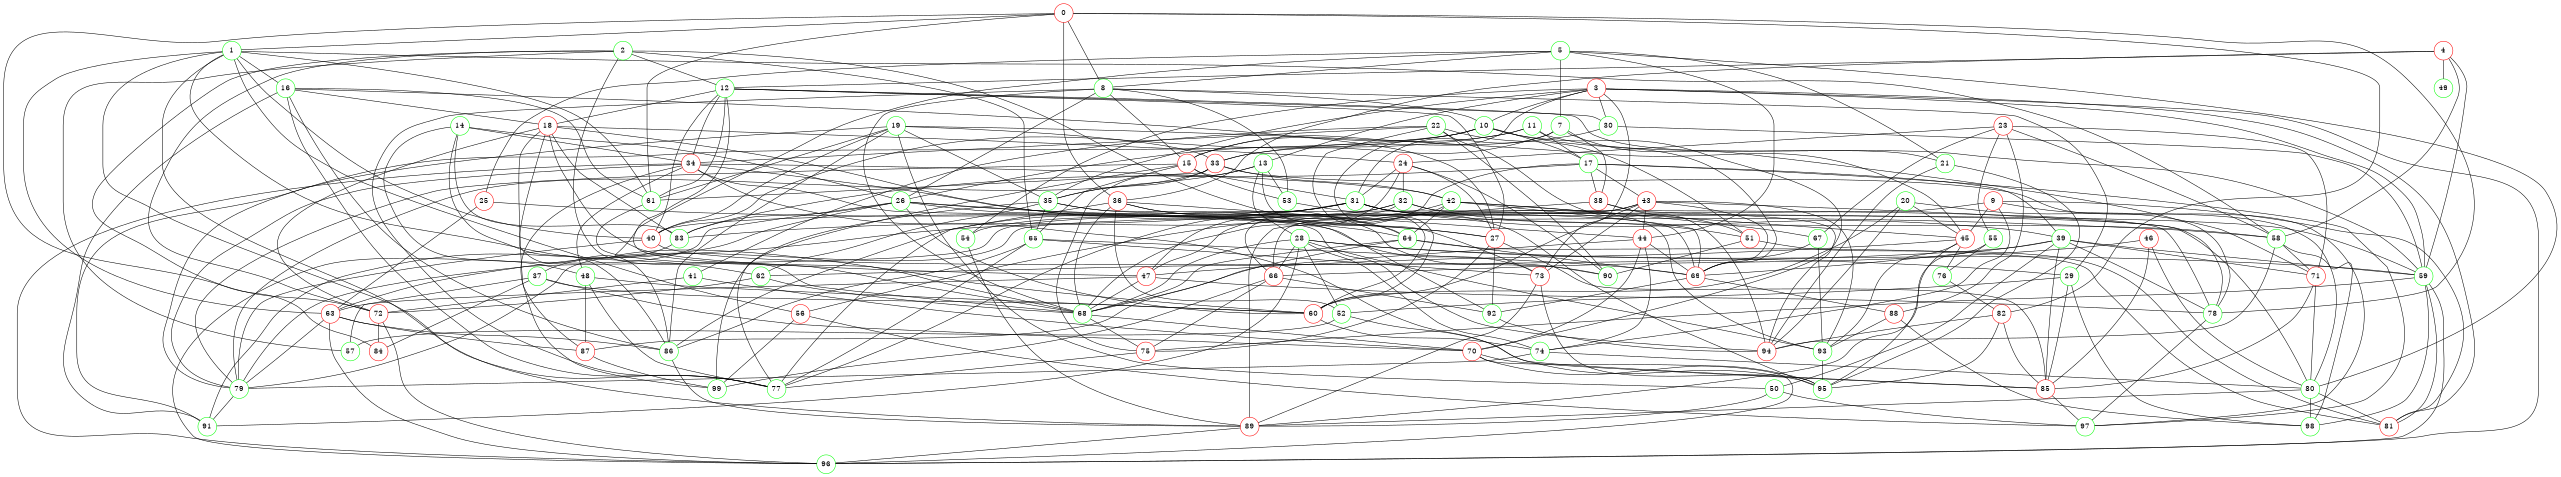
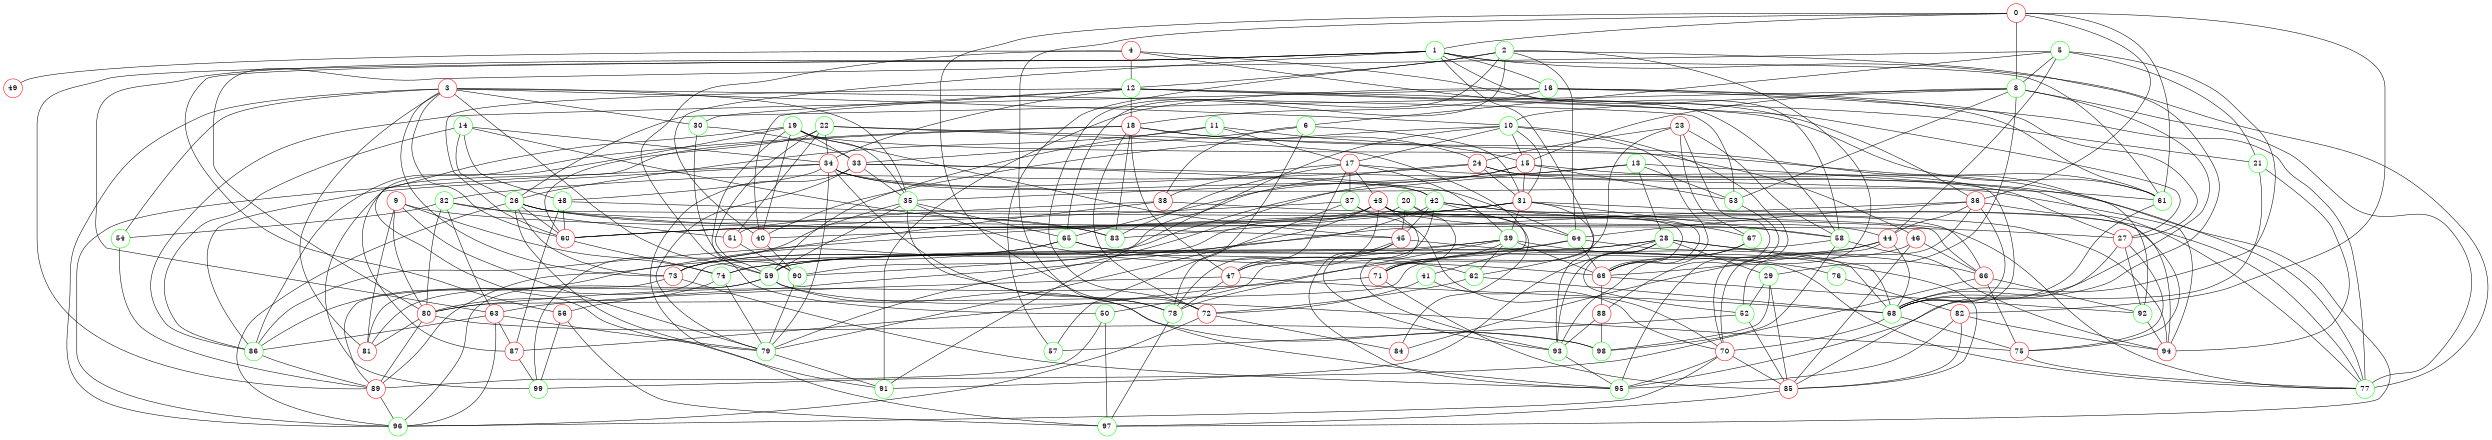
  graph {
    node [color=green fillcolor=white fixedsize=true shape=circle style=filled]
    0 [color=red]
    1
    72 [color=red]
    78
    61
    82 [color=red]
    36 [color=red]
    8
    16
    89 [color=red]
    77
    63 [color=red]
    62
    40 [color=red]
    58
    56 [color=red]
    96
    84 [color=red]
    97
    68
    94 [color=red]
    95
    85 [color=red]
    90
    64
    52
    44 [color=red]
    53
    10
    26
    29
    15 [color=red]
    18 [color=red]
    86
    91
    27 [color=red]
    87 [color=red]
    79
    98
    71 [color=red]
    99
    83
    24 [color=red]
    92
    47 [color=red]
    75 [color=red]
    32
-   31
-   80
+   31 [color=red]
+   80 [color=red]
    66 [color=red]
    51 [color=red]
    54
    70 [color=red]
    93
    39
    81 [color=red]
    69 [color=red]
    88 [color=red]
-   49
+   49 [color=red]
    50
    59
    57
    74
-   17
+   17 [color=red]
    60 [color=red]
    73 [color=red]
    37
    38 [color=red]
    43 [color=red]
    65
    2
    12
    34 [color=red]
    21
    30
    48
    42
    33 [color=red]
    67
    45 [color=red]
    76
    35
    3 [color=red]
    4 [color=red]
    5
-   6 [label=7]
-   25 [color=red]
+   6
    19
    9 [color=red]
    11
    13
    28
    14
    20
    22
    41
    23 [color=red]
-   55
    46 [color=red]
    0 -- 1
    0 -- 72
    0 -- 78
    0 -- 61
    0 -- 82
    0 -- 36
    0 -- 8
    1 -- 61
    1 -- 16
    1 -- 89
    1 -- 77
    1 -- 63
    1 -- 62
    1 -- 40
    1 -- 58
    1 -- 56
    72 -- 96
    72 -- 84
    78 -- 97
    61 -- 68
    82 -- 94
    82 -- 95
    82 -- 85
    36 -- 77
    36 -- 68
    36 -- 90
    36 -- 64
    36 -- 52
    36 -- 44
    8 -- 77
    8 -- 68
    8 -- 53
    8 -- 10
    8 -- 26
    8 -- 29
    8 -- 15
    16 -- 61
    16 -- 77
    16 -- 18
    16 -- 86
    16 -- 91
    16 -- 27
    89 -- 96
    63 -- 96
    63 -- 86
    63 -- 87
    63 -- 79
    62 -- 72
    62 -- 68
    40 -- 90
-   40 -- 79
+   90 -- 79
    58 -- 94
    58 -- 98
    58 -- 71
    56 -- 97
    56 -- 99
    68 -- 75
    68 -- 70
    85 -- 97
    64 -- 68
    64 -- 87
    64 -- 81
    64 -- 69
    52 -- 85
    52 -- 57
    44 -- 68
    44 -- 70
    44 -- 69
    44 -- 74
    53 -- 95
    10 -- 40
    10 -- 15
    10 -- 91
-   69 -- 31
+   10 -- 31
    10 -- 70
    10 -- 69
    10 -- 17
    26 -- 58
    26 -- 96
    26 -- 91
    26 -- 27
    26 -- 83
    26 -- 60
    26 -- 73
    29 -- 85
    29 -- 52
    29 -- 98
    15 -- 77
    15 -- 53
    15 -- 79
    15 -- 31
    15 -- 65
    18 -- 72
    18 -- 86
    18 -- 87
    18 -- 83
    18 -- 24
    18 -- 92
    18 -- 47
    86 -- 89
    27 -- 85
    27 -- 92
    27 -- 75
    87 -- 99
    79 -- 91
    71 -- 85
    71 -- 80
    24 -- 68
    24 -- 90
    24 -- 27
    24 -- 32
    24 -- 31
    92 -- 94
    47 -- 78
    47 -- 63
    47 -- 68
    75 -- 77
    32 -- 63
    32 -- 80
    32 -- 66
    32 -- 51
    32 -- 54
    31 -- 77
    31 -- 40
    31 -- 58
    31 -- 86
    31 -- 83
    31 -- 93
    31 -- 39
    80 -- 89
    80 -- 98
    80 -- 81
    66 -- 99
    66 -- 92
    66 -- 75
    51 -- 90
-   51 -- 81
    54 -- 89
    70 -- 96
    70 -- 95
    70 -- 85
    93 -- 95
    39 -- 78
    39 -- 62
    39 -- 85
    39 -- 71
    39 -- 69
    39 -- 50
    39 -- 59
    69 -- 92
    69 -- 88
    88 -- 98
    88 -- 93
    50 -- 89
    50 -- 97
    59 -- 96
    59 -- 98
    59 -- 75
    59 -- 81
    74 -- 79
    74 -- 80
    17 -- 97
    17 -- 83
    17 -- 47
    17 -- 39
-   83 -- 37
+   17 -- 37
    17 -- 38
    17 -- 43
    60 -- 74
    73 -- 89
    73 -- 95
    37 -- 84
    37 -- 70
    37 -- 57
    37 -- 60
    38 -- 89
    38 -- 94
    38 -- 51
    43 -- 78
    43 -- 44
    43 -- 79
    43 -- 66
    43 -- 93
    43 -- 69
    43 -- 60
    43 -- 73
    65 -- 77
    65 -- 86
    65 -- 69
    65 -- 73
    2 -- 72
    2 -- 84
    2 -- 68
    2 -- 64
    2 -- 57
    2 -- 65
    2 -- 12
    12 -- 61
    12 -- 40
    12 -- 18
    12 -- 27
    12 -- 60
    12 -- 34
    12 -- 21
    12 -- 30
    34 -- 96
    34 -- 94
    34 -- 95
    34 -- 64
    34 -- 79
    34 -- 99
    34 -- 48
    34 -- 42
    21 -- 94
    21 -- 95
    30 -- 59
    30 -- 33
    48 -- 77
    48 -- 87
    48 -- 60
    42 -- 56
    42 -- 64
    42 -- 47
    42 -- 69
    42 -- 67
    42 -- 45
    33 -- 61
    33 -- 97
    33 -- 79
    33 -- 42
    33 -- 35
    67 -- 93
    67 -- 69
    45 -- 95
    45 -- 47
    45 -- 93
    45 -- 76
    76 -- 82
    35 -- 78
    35 -- 62
    35 -- 99
    35 -- 59
    35 -- 65
    3 -- 96
-   3 -- 13
+   3 -- 53
    3 -- 10
    3 -- 54
    3 -- 81
    3 -- 59
    3 -- 60
    3 -- 73
    3 -- 30
    3 -- 35
    4 -- 36
    4 -- 58
    4 -- 49
    4 -- 59
    4 -- 12
    5 -- 8
    5 -- 68
    5 -- 44
    5 -- 80
    5 -- 21
    5 -- 6
-   5 -- 25
    6 -- 78
    6 -- 31
    6 -- 38
    6 -- 33
-   25 -- 63
-   25 -- 27
    19 -- 61
    19 -- 40
    19 -- 86
    19 -- 79
    19 -- 50
    19 -- 33
    19 -- 45
    19 -- 35
    9 -- 79
    9 -- 80
    9 -- 81
    9 -- 74
    9 -- 45
    11 -- 26
    11 -- 15
    11 -- 59
    11 -- 17
    13 -- 53
    13 -- 75
    13 -- 73
    13 -- 35
    13 -- 28
    28 -- 68
    28 -- 52
    28 -- 29
    28 -- 91
    28 -- 66
    28 -- 93
    28 -- 59
    28 -- 74
    14 -- 26
    14 -- 86
    14 -- 83
    14 -- 34
    14 -- 48
    20 -- 94
    20 -- 71
    20 -- 60
    20 -- 45
-   22 -- 94
+   22 -- 46
    22 -- 90
    22 -- 51
    22 -- 60
    22 -- 34
    22 -- 41
    41 -- 72
    41 -- 70
    23 -- 58
    23 -- 71
    23 -- 24
    23 -- 88
    23 -- 67
-   23 -- 55
-   55 -- 89
-   55 -- 76
    46 -- 85
    46 -- 80
    46 -- 66
  }
